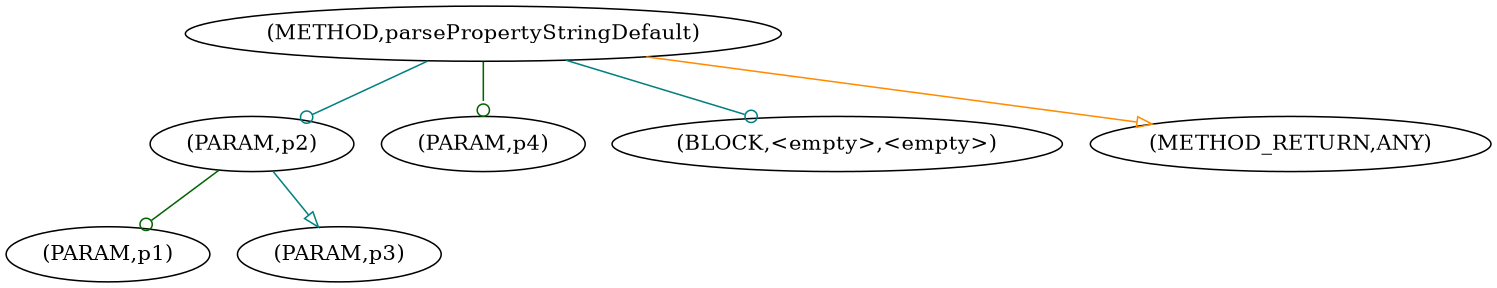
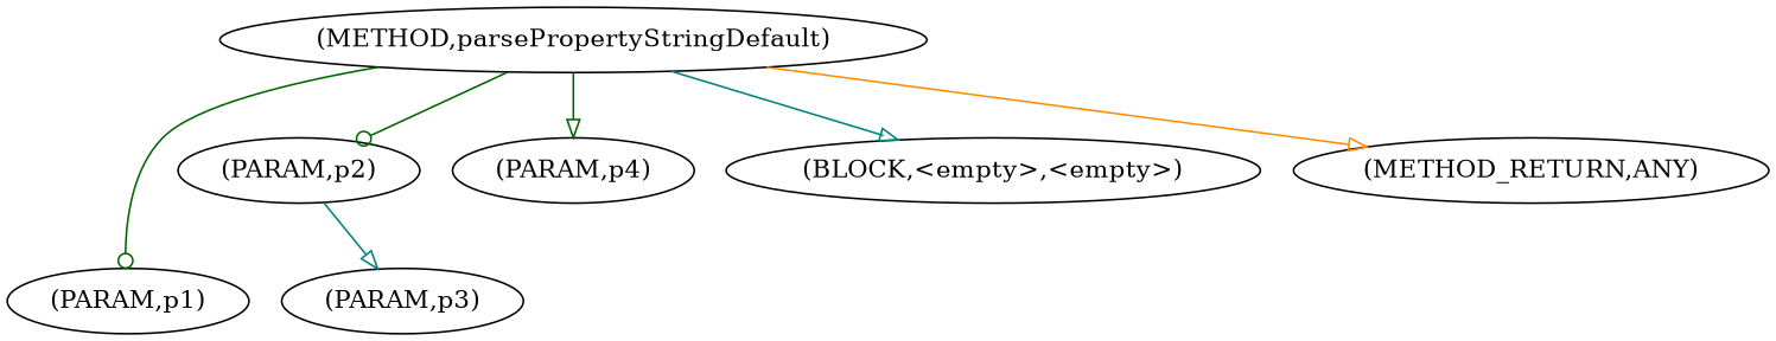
  digraph {
    edge [arrowhead=odot color=darkgreen]
    n1 [label=<(METHOD,parsePropertyStringDefault)>]
    n2 [label=<(PARAM,p1)>]
    n3 [label=<(PARAM,p2)>]
    n4 [label=<(PARAM,p4)>]
    n5 [label=<(BLOCK,&lt;empty&gt;,&lt;empty&gt;)>]
    n6 [label=<(METHOD_RETURN,ANY)>]
    n7 [label=<(PARAM,p3)>]
-   n3 -> n2
-   n1 -> n3 [color=teal]
-   n1 -> n4
-   n1 -> n5 [color=teal]
+   n1 -> n2
+   n1 -> n3
+   n1 -> n4 [arrowhead=onormal]
+   n1 -> n5 [arrowhead=onormal color=teal]
    n1 -> n6 [arrowhead=onormal color=darkorange]
    n3 -> n7 [arrowhead=onormal color=teal]
  }
